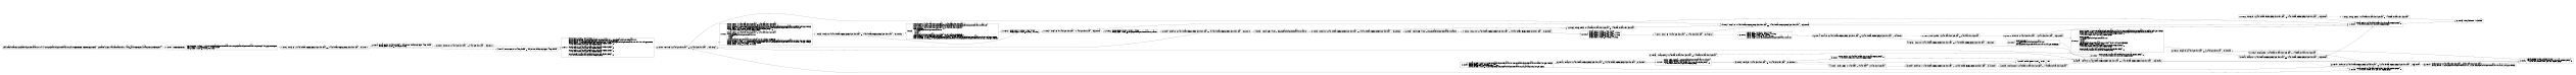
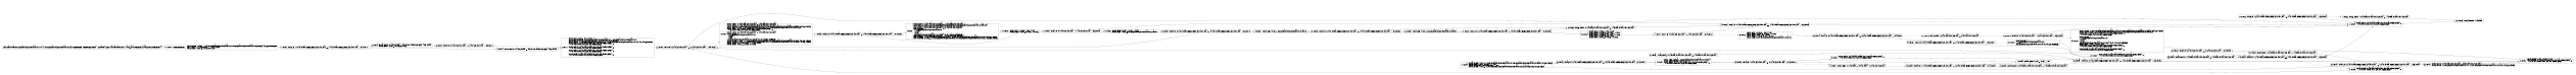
  digraph {
    fontname="DejaVu Serif"
    rankdir=LR
    node [fontname="DejaVu Serif" shape=record]
    edge [fontname="DejaVu Serif"]
    n1 [label="{0\:\ 0x0000|MTH_ENTER_BLOCK\l|0x0000: INVOKE  (r0 I:long) = (r14 I:com.google.android.gms.internal.ads.zzno) com.google.android.gms.internal.ads.zzno.getLength():long type: INTERFACE \l0x0004: CONST  (r2 I:?[long, double]) = (\-1 ?[long, double]) \l0x0006: CMP_L  (r2 I:int) = (r0 I:long), (r2 I:long) \l}"]
    n2 [label="{1\:\ 0x0008|0x0008: IF  (r2 I:?[int, boolean, OBJECT, ARRAY, byte, short, char]) == (0 ?[int, boolean, OBJECT, ARRAY, byte, short, char])  \-\> B:4:0x0010 \l}"]
    n3 [label="{2\:\ 0x000a|0x000a: CONST  (r2 I:?[long, double]) = (4096(0x1000, double:2.0237E\-320) ?[long, double]) \l0x000c: CMP_L  (r2 I:int) = (r0 I:long), (r2 I:long) \l}"]
    n4 [label="{4\:\ 0x0010|0x0010: CONST  (r0 I:?[long, double]) = (4096(0x1000, double:2.0237E\-320) ?[long, double]) \l}"]
    n5 [label="{3\:\ 0x000e|0x000e: IF  (r2 I:?[int, byte, short, char]) \<= (0 ?[int, byte, short, char])  \-\> B:5:0x0012 \l}"]
    n6 [label="{5\:\ 0x0012|0x0012: CAST  (r6 I:int) = (int) (r0 I:long) \l0x0013: NEW_INSTANCE  (r7 I:com.google.android.gms.internal.ads.zzst) =  com.google.android.gms.internal.ads.zzst \l0x0015: CONST  (r0 I:?[int, float, short, byte, char]) = (64 ?[int, float, short, byte, char]) \l0x0017: INVOKE  (r7 I:com.google.android.gms.internal.ads.zzst), (r0 I:int) com.google.android.gms.internal.ads.zzst.\<init\>(int):void type: DIRECT \l0x001a: CONST  (r2 I:?[int, float, boolean, short, byte, char, OBJECT, ARRAY]) = \l  (0 ?[int, float, boolean, short, byte, char, OBJECT, ARRAY])\l \l0x001b: CONST  (r1 I:?[int, float, boolean, short, byte, char, OBJECT, ARRAY]) = \l  (0 ?[int, float, boolean, short, byte, char, OBJECT, ARRAY])\l \l0x001c: CONST  (r0 I:?[int, float, boolean, short, byte, char, OBJECT, ARRAY]) = \l  (0 ?[int, float, boolean, short, byte, char, OBJECT, ARRAY])\l \l0x001d: MOVE  (r5 I:?[int, float, boolean, short, byte, char, OBJECT, ARRAY]) = \l  (r2 I:?[int, float, boolean, short, byte, char, OBJECT, ARRAY])\l \l}"]
    n7 [label="{6\:\ 0x001e|0x001e: IF  (r5 I:?[int, byte, short, char]) \>= (r6 I:?[int, byte, short, char])  \-\> B:19:0x0064 \l}"]
    n8 [label="{7\:\ 0x0020|0x0020: CONST  (r4 I:?[int, float, short, byte, char]) = (8 ?[int, float, short, byte, char]) \l0x0022: CONST  (r2 I:?[int, float, short, byte, char]) = (8 ?[int, float, short, byte, char]) \l0x0024: INVOKE  (r7 I:com.google.android.gms.internal.ads.zzst), (r2 I:int) com.google.android.gms.internal.ads.zzst.reset(int):void type: VIRTUAL \l0x0027: IGET  (r2 I:byte[]) = (r7 I:com.google.android.gms.internal.ads.zzst) com.google.android.gms.internal.ads.zzst.data byte[] \l0x0029: CONST  (r3 I:?[int, float, boolean, short, byte, char, OBJECT, ARRAY]) = \l  (0 ?[int, float, boolean, short, byte, char, OBJECT, ARRAY])\l \l0x002a: CONST  (r8 I:?[int, float, short, byte, char]) = (8 ?[int, float, short, byte, char]) \l0x002c: INVOKE  \l  (r14 I:com.google.android.gms.internal.ads.zzno)\l  (r2 I:byte[])\l  (r4 I:int)\l  (r8 I:int)\l com.google.android.gms.internal.ads.zzno.zzc(byte[], int, int):void type: INTERFACE \l0x002f: INVOKE  (r2 I:long) = (r7 I:com.google.android.gms.internal.ads.zzst) com.google.android.gms.internal.ads.zzst.zzge():long type: VIRTUAL \l0x0033: INVOKE  (r8 I:int) = (r7 I:com.google.android.gms.internal.ads.zzst) com.google.android.gms.internal.ads.zzst.readInt():int type: VIRTUAL \l0x0037: CONST  (r10 I:?[long, double]) = (1 ?[long, double]) \l0x0039: CMP_L  (r9 I:int) = (r2 I:long), (r10 I:long) \l}"]
    n9 [label="{19\:\ 0x0064|0x0064: IF  (r1 I:?[int, boolean, OBJECT, ARRAY, byte, short, char]) == (0 ?[int, boolean, OBJECT, ARRAY, byte, short, char])  \-\> B:52:0x00ca \l}"]
    n10 [label="{8\:\ 0x003b|0x003b: IF  (r9 I:?[int, boolean, OBJECT, ARRAY, byte, short, char]) != (0 ?[int, boolean, OBJECT, ARRAY, byte, short, char])  \-\> B:10:0x0051 \l}"]
    n11 [label="{52\:\ 0x00ca|0x00ca: CONST  (r0 I:?[int, float, boolean, short, byte, char, OBJECT, ARRAY]) = \l  (0 ?[int, float, boolean, short, byte, char, OBJECT, ARRAY])\l \l}"]
    n12 [label="{20\:\ 0x0066|0x0066: IF  (r0 I:?[int, boolean, OBJECT, ARRAY, byte, short, char]) != (0 ?[int, boolean, OBJECT, ARRAY, byte, short, char])  \-\> B:52:0x00ca \l}"]
    n13 [label="{9\:\ 0x003d|0x003d: CONST  (r4 I:?[int, float, short, byte, char]) = (16 ?[int, float, short, byte, char]) \l0x003f: IGET  (r2 I:byte[]) = (r7 I:com.google.android.gms.internal.ads.zzst) com.google.android.gms.internal.ads.zzst.data byte[] \l0x0041: CONST  (r3 I:?[int, float, short, byte, char]) = (8 ?[int, float, short, byte, char]) \l0x0043: CONST  (r9 I:?[int, float, short, byte, char]) = (8 ?[int, float, short, byte, char]) \l0x0045: INVOKE  \l  (r14 I:com.google.android.gms.internal.ads.zzno)\l  (r2 I:byte[])\l  (r3 I:int)\l  (r9 I:int)\l com.google.android.gms.internal.ads.zzno.zzc(byte[], int, int):void type: INTERFACE \l0x0048: CONST  (r2 I:?[int, float, short, byte, char]) = (16 ?[int, float, short, byte, char]) \l0x004a: INVOKE  (r7 I:com.google.android.gms.internal.ads.zzst), (r2 I:int) com.google.android.gms.internal.ads.zzst.zzbo(int):void type: VIRTUAL \l0x004d: INVOKE  (r2 I:long) = (r7 I:com.google.android.gms.internal.ads.zzst) com.google.android.gms.internal.ads.zzst.zzgh():long type: VIRTUAL \l}"]
    n14 [label="{10\:\ 0x0051|0x0051: CAST  (r10 I:long) = (long) (r4 I:int) \l0x0052: CMP_L  (r9 I:int) = (r2 I:long), (r10 I:long) \l}"]
    n15 [label="{11\:\ 0x0054|0x0054: IF  (r9 I:?[int, byte, short, char]) \< (0 ?[int, byte, short, char])  \-\> B:52:0x00ca \l}"]
    n16 [label="{12\:\ 0x0056|0x0056: ARITH  (r5 I:int) = (r5 I:int) + (r4 I:int) \l0x0057: SGET  (r9 I:int) =  com.google.android.gms.internal.ads.zzoj.zzako int \l}"]
    n17 [label="{13\:\ 0x0059|0x0059: IF  (r8 I:?[int, boolean, OBJECT, ARRAY, byte, short, char]) == (r9 I:?[int, boolean, OBJECT, ARRAY, byte, short, char])  \-\> B:6:0x001e \l}"]
    n18 [label="{22\:\ 0x0069|0x0069: RETURN  (r0 I:boolean) \l}"]
    n19 [label="{14\:\ 0x005b|0x005b: SGET  (r9 I:int) =  com.google.android.gms.internal.ads.zzoj.zzakv int \l}"]
    n20 [label="{15\:\ 0x005d|0x005d: IF  (r8 I:?[int, boolean, OBJECT, ARRAY, byte, short, char]) == (r9 I:?[int, boolean, OBJECT, ARRAY, byte, short, char])  \-\> B:18:0x0063 \l}"]
    n21 [label="{16\:\ 0x005f|0x005f: SGET  (r9 I:int) =  com.google.android.gms.internal.ads.zzoj.zzakx int \l}"]
    n22 [label="{18\:\ 0x0063|0x0063: CONST  (r0 I:?[boolean, int, float, short, byte, char]) = (1 ?[boolean, int, float, short, byte, char]) \l}"]
    n23 [label="{17\:\ 0x0061|0x0061: IF  (r8 I:?[int, boolean, OBJECT, ARRAY, byte, short, char]) != (r9 I:?[int, boolean, OBJECT, ARRAY, byte, short, char])  \-\> B:23:0x006a \l}"]
    n24 [label="{23\:\ 0x006a|0x006a: CAST  (r10 I:long) = (long) (r5 I:int) \l0x006b: ARITH  (r10 I:long) = (r10 I:long) + (r2 I:long) \l0x006c: CAST  (r12 I:long) = (long) (r4 I:int) \l0x006d: ARITH  (r10 I:long) = (r10 I:long) \- (r12 I:long) \l0x006e: CAST  (r12 I:long) = (long) (r6 I:int) \l0x006f: CMP_L  (r9 I:int) = (r10 I:long), (r12 I:long) \l}"]
    n25 [label="{24\:\ 0x0071|0x0071: IF  (r9 I:?[int, byte, short, char]) \>= (0 ?[int, byte, short, char])  \-\> B:19:0x0064 \l}"]
    n26 [label="{21\:\ 0x0068|0x0068: CONST  (r0 I:?[boolean, int, float, short, byte, char]) = (1 ?[boolean, int, float, short, byte, char]) \l}"]
    n27 [label="{25\:\ 0x0073|0x0073: CAST  (r10 I:long) = (long) (r4 I:int) \l0x0074: ARITH  (r2 I:long) = (r2 I:long) \- (r10 I:long) \l0x0075: CAST  (r2 I:int) = (int) (r2 I:long) \l0x0076: ARITH  (r4 I:int) = (r5 I:int) + (r2 I:int) \l0x0078: SGET  (r3 I:int) =  com.google.android.gms.internal.ads.zzoj.zzajz int \l}"]
    n28 [label="{26\:\ 0x007a|0x007a: IF  (r8 I:?[int, boolean, OBJECT, ARRAY, byte, short, char]) != (r3 I:?[int, boolean, OBJECT, ARRAY, byte, short, char])  \-\> B:49:0x00c2 \l}"]
    n29 [label="{27\:\ 0x007c|0x007c: CONST  (r3 I:?[int, float, short, byte, char]) = (8 ?[int, float, short, byte, char]) \l}"]
    n30 [label="{49\:\ 0x00c2|0x00c2: IF  (r2 I:?[int, boolean, OBJECT, ARRAY, byte, short, char]) == (0 ?[int, boolean, OBJECT, ARRAY, byte, short, char])  \-\> B:51:0x00c7 \l}"]
    n31 [label="{28\:\ 0x007e|0x007e: IF  (r2 I:?[int, byte, short, char]) \< (r3 I:?[int, byte, short, char])  \-\> B:52:0x00ca \l}"]
    n32 [label="{50\:\ 0x00c4|0x00c4: INVOKE  \l  (r14 I:com.google.android.gms.internal.ads.zzno)\l  (r2 I:int)\l com.google.android.gms.internal.ads.zzno.zzar(int):void type: INTERFACE \l}"]
    n33 [label="{51\:\ 0x00c7|0x00c7: MOVE  (r5 I:?[int, float, boolean, short, byte, char, OBJECT, ARRAY]) = \l  (r4 I:?[int, float, boolean, short, byte, char, OBJECT, ARRAY])\l \l}"]
    n34 [label="{29\:\ 0x0080|0x0080: INVOKE  (r7 I:com.google.android.gms.internal.ads.zzst), (r2 I:int) com.google.android.gms.internal.ads.zzst.reset(int):void type: VIRTUAL \l0x0083: IGET  (r3 I:byte[]) = (r7 I:com.google.android.gms.internal.ads.zzst) com.google.android.gms.internal.ads.zzst.data byte[] \l0x0085: CONST  (r5 I:?[int, float, boolean, short, byte, char, OBJECT, ARRAY]) = \l  (0 ?[int, float, boolean, short, byte, char, OBJECT, ARRAY])\l \l0x0086: INVOKE  \l  (r14 I:com.google.android.gms.internal.ads.zzno)\l  (r3 I:byte[])\l  (r5 I:int)\l  (r2 I:int)\l com.google.android.gms.internal.ads.zzno.zzc(byte[], int, int):void type: INTERFACE \l0x0089: ARITH  (r5 I:int) = (r2 I:int) \/ (4 int) \l0x008b: CONST  (r2 I:?[int, float, boolean, short, byte, char, OBJECT, ARRAY]) = \l  (0 ?[int, float, boolean, short, byte, char, OBJECT, ARRAY])\l \l0x008c: MOVE  (r3 I:?[int, float, boolean, short, byte, char, OBJECT, ARRAY]) = \l  (r2 I:?[int, float, boolean, short, byte, char, OBJECT, ARRAY])\l \l}"]
    n35 [label="{30\:\ 0x008d|0x008d: IF  (r3 I:?[int, byte, short, char]) \>= (r5 I:?[int, byte, short, char])  \-\> B:40:0x00ac \l}"]
    n36 [label="{31\:\ 0x008f|0x008f: CONST  (r2 I:?[boolean, int, float, short, byte, char]) = (1 ?[boolean, int, float, short, byte, char]) \l}"]
    n37 [label="{40\:\ 0x00ac|0x00ac: IF  (r1 I:?[int, boolean, OBJECT, ARRAY, byte, short, char]) == (0 ?[int, boolean, OBJECT, ARRAY, byte, short, char])  \-\> B:52:0x00ca \l}"]
    n38 [label="{32\:\ 0x0090|0x0090: IF  (r3 I:?[int, boolean, OBJECT, ARRAY, byte, short, char]) != (r2 I:?[int, boolean, OBJECT, ARRAY, byte, short, char])  \-\> B:35:0x009a \l}"]
    n39 [label="{41\:\ 0x00ae|0x00ae: MOVE  (r5 I:?[int, float, boolean, short, byte, char, OBJECT, ARRAY]) = \l  (r4 I:?[int, float, boolean, short, byte, char, OBJECT, ARRAY])\l \l}"]
    n40 [label="{33\:\ 0x0092|0x0092: CONST  (r2 I:?[int, float, short, byte, char]) = (4 ?[int, float, short, byte, char]) \l0x0093: INVOKE  (r7 I:com.google.android.gms.internal.ads.zzst), (r2 I:int) com.google.android.gms.internal.ads.zzst.zzac(int):void type: VIRTUAL \l}"]
    n41 [label="{34\:\ 0x0096|0x0096: ARITH  (r2 I:int) = (r3 I:int) + (1 int) \l0x0098: MOVE  (r3 I:?[int, float, boolean, short, byte, char, OBJECT, ARRAY]) = \l  (r2 I:?[int, float, boolean, short, byte, char, OBJECT, ARRAY])\l \l}"]
    n42 [label="{35\:\ 0x009a|0x009a: INVOKE  (r8 I:int) = (r7 I:com.google.android.gms.internal.ads.zzst) com.google.android.gms.internal.ads.zzst.readInt():int type: VIRTUAL \l0x009e: ARITH  (r2 I:int) = (r8 I:int) \>\>\> (8 int) \l0x00a0: CONST_STR  (r9 I:java.lang.String) =  \"3gp\" \l0x00a2: INVOKE  (r9 I:int) = (r9 I:java.lang.String) com.google.android.gms.internal.ads.zzsy.zzay(java.lang.String):int type: STATIC \l}"]
    n43 [label="{36\:\ 0x00a6|0x00a6: IF  (r2 I:?[int, boolean, OBJECT, ARRAY, byte, short, char]) != (r9 I:?[int, boolean, OBJECT, ARRAY, byte, short, char])  \-\> B:42:0x00b1 \l}"]
    n44 [label="{37\:\ 0x00a8|0x00a8: CONST  (r2 I:?[boolean, int, float, short, byte, char]) = (1 ?[boolean, int, float, short, byte, char]) \l}"]
    n45 [label="{42\:\ 0x00b1|0x00b1: SGET  (r9 I:int[]) =  com.google.android.gms.internal.ads.zzoz.zzbgi int[] \l0x00b3: ARRAY_LENGTH  (r10 I:int) = (r9 I:?[]) \l0x00b4: CONST  (r2 I:?[int, float, boolean, short, byte, char, OBJECT, ARRAY]) = \l  (0 ?[int, float, boolean, short, byte, char, OBJECT, ARRAY])\l \l}"]
    n46 [label="{38\:\ 0x00a9|0x00a9: IF  (r2 I:?[int, boolean, OBJECT, ARRAY, byte, short, char]) == (0 ?[int, boolean, OBJECT, ARRAY, byte, short, char])  \-\> B:34:0x0096 \l}"]
    n47 [label="{43\:\ 0x00b5|0x00b5: IF  (r2 I:?[int, byte, short, char]) \>= (r10 I:?[int, byte, short, char])  \-\> B:48:0x00c0 \l}"]
+   n48 [label="{39\:\ 0x00ab|0x00ab: CONST  (r1 I:?[boolean, int, float, short, byte, char]) = (1 ?[boolean, int, float, short, byte, char]) \l}"]
    n49 [label="{44\:\ 0x00b7|0x00b7: AGET  (r11 I:?[int, float]) = (r9 I:?[int, float][]), (r2 I:?[int, short, byte, char]) \l}"]
    n50 [label="{48\:\ 0x00c0|0x00c0: CONST  (r2 I:?[int, float, boolean, short, byte, char, OBJECT, ARRAY]) = \l  (0 ?[int, float, boolean, short, byte, char, OBJECT, ARRAY])\l \l}"]
    n51 [label="{45\:\ 0x00b9|0x00b9: IF  (r11 I:?[int, boolean, OBJECT, ARRAY, byte, short, char]) != (r8 I:?[int, boolean, OBJECT, ARRAY, byte, short, char])  \-\> B:47:0x00bd \l}"]
    n52 [label="{46\:\ 0x00bb|0x00bb: CONST  (r2 I:?[boolean, int, float, short, byte, char]) = (1 ?[boolean, int, float, short, byte, char]) \l}"]
    n53 [label="{47\:\ 0x00bd|0x00bd: ARITH  (r2 I:int) = (r2 I:int) + (1 int) \l}"]
    n54 [label="{public static boolean com.google.android.gms.internal.ads.zzoz.zzd((r14 I:com.google.android.gms.internal.ads.zzno A[IMMUTABLE_TYPE, METHOD_ARGUMENT]))  | Annotation[SYSTEM, dalvik.annotation.Throws, \{value=[java.io.IOException, java.lang.InterruptedException]\}]\l}"]
    n1 -> n2
    n2 -> n3 [style=dashed]
    n2 -> n4
    n3 -> n5
    n4 -> n6
    n5 -> n4 [style=dashed]
    n5 -> n6
    n6 -> n7
    n7 -> n8 [style=dashed]
    n7 -> n9
    n8 -> n10
    n9 -> n11
    n9 -> n12 [style=dashed]
    n10 -> n13 [style=dashed]
    n10 -> n14
    n11 -> n18
    n12 -> n11
    n12 -> n26 [style=dashed]
    n13 -> n14
    n14 -> n15
    n15 -> n11
    n15 -> n16 [style=dashed]
    n16 -> n17
    n17 -> n7
    n17 -> n19 [style=dashed]
    n19 -> n20
    n20 -> n21 [style=dashed]
    n20 -> n22
    n21 -> n23
    n22 -> n9
    n23 -> n22 [style=dashed]
    n23 -> n24
    n24 -> n25
    n25 -> n9
    n25 -> n27 [style=dashed]
    n26 -> n18
    n27 -> n28
    n28 -> n29 [style=dashed]
    n28 -> n30
    n29 -> n31
    n30 -> n32 [style=dashed]
    n30 -> n33
    n31 -> n11
    n31 -> n34 [style=dashed]
    n32 -> n33
    n33 -> n7
    n34 -> n35
    n35 -> n36 [style=dashed]
    n35 -> n37
    n36 -> n38
    n37 -> n11
    n37 -> n39 [style=dashed]
    n38 -> n40 [style=dashed]
    n39 -> n7
    n40 -> n41
    n41 -> n35
    n42 -> n38
    n42 -> n43
    n43 -> n44 [style=dashed]
    n43 -> n45
    n44 -> n46
    n45 -> n47
    n46 -> n41
+   n46 -> n48 [style=dashed]
    n47 -> n49 [style=dashed]
    n47 -> n50
+   n48 -> n37
    n49 -> n51
    n50 -> n46
    n51 -> n52 [style=dashed]
    n51 -> n53
    n52 -> n46
    n53 -> n47
    n54 -> n1
  }
